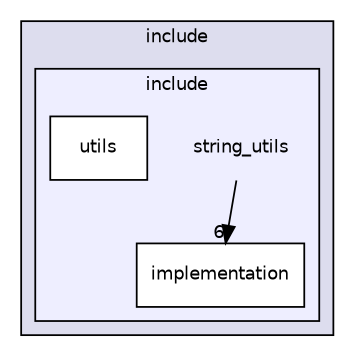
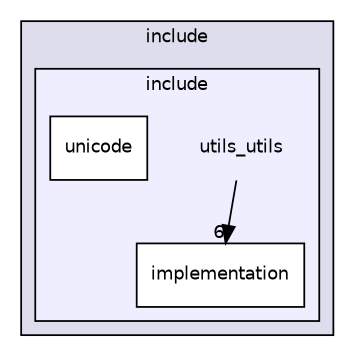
  digraph {
    compound=true
    node [fontname=Helvetica fontsize=10 shape=box fillcolor=white style=filled]
-   n1 [label=string_utils shape=plaintext fillcolor="" style=""]
+   n1 [label=utils_utils shape=plaintext fillcolor="" style=""]
    n2 [label=implementation]
-   n3 [label=utils]
+   n3 [label=unicode]
    subgraph cluster_1 {
      bgcolor="#ddddee"
      fontname=Helvetica
      fontsize=10
      label=include
      pencolor=black
      subgraph cluster_2 {
        bgcolor="#eeeeff"
        fontname=Helvetica
        fontsize=10
        pencolor=black
        n1
        n2
        n3
      }
    }
    n1 -> n2 [headlabel=6 labeldistance=1.5 labelfontname=Helvetica labelfontsize=10]
  }
